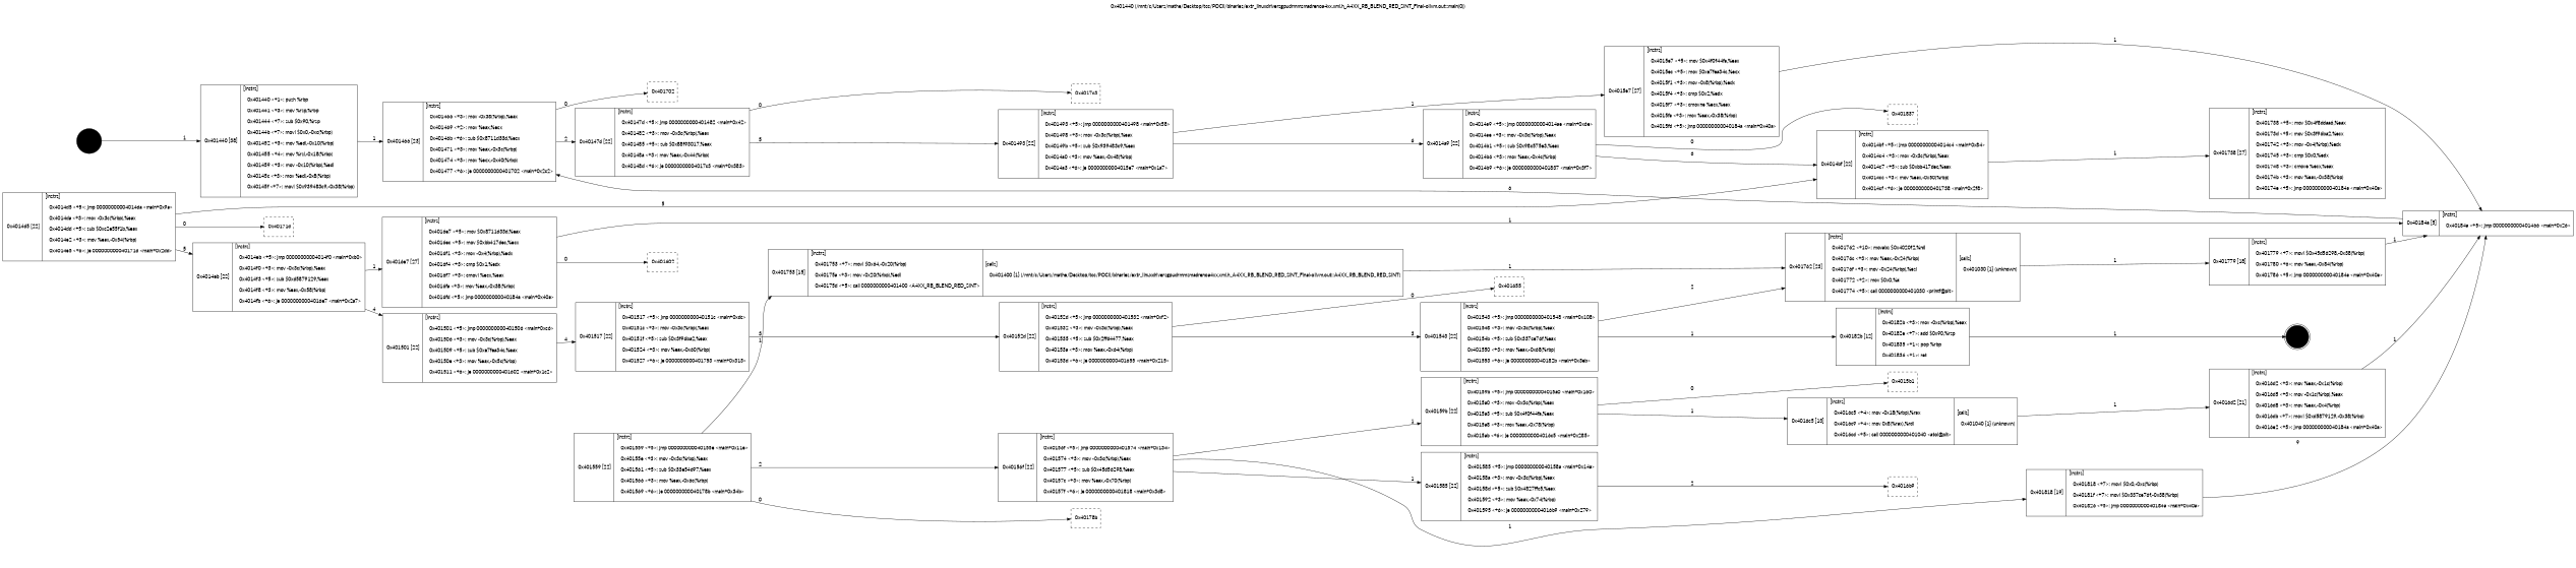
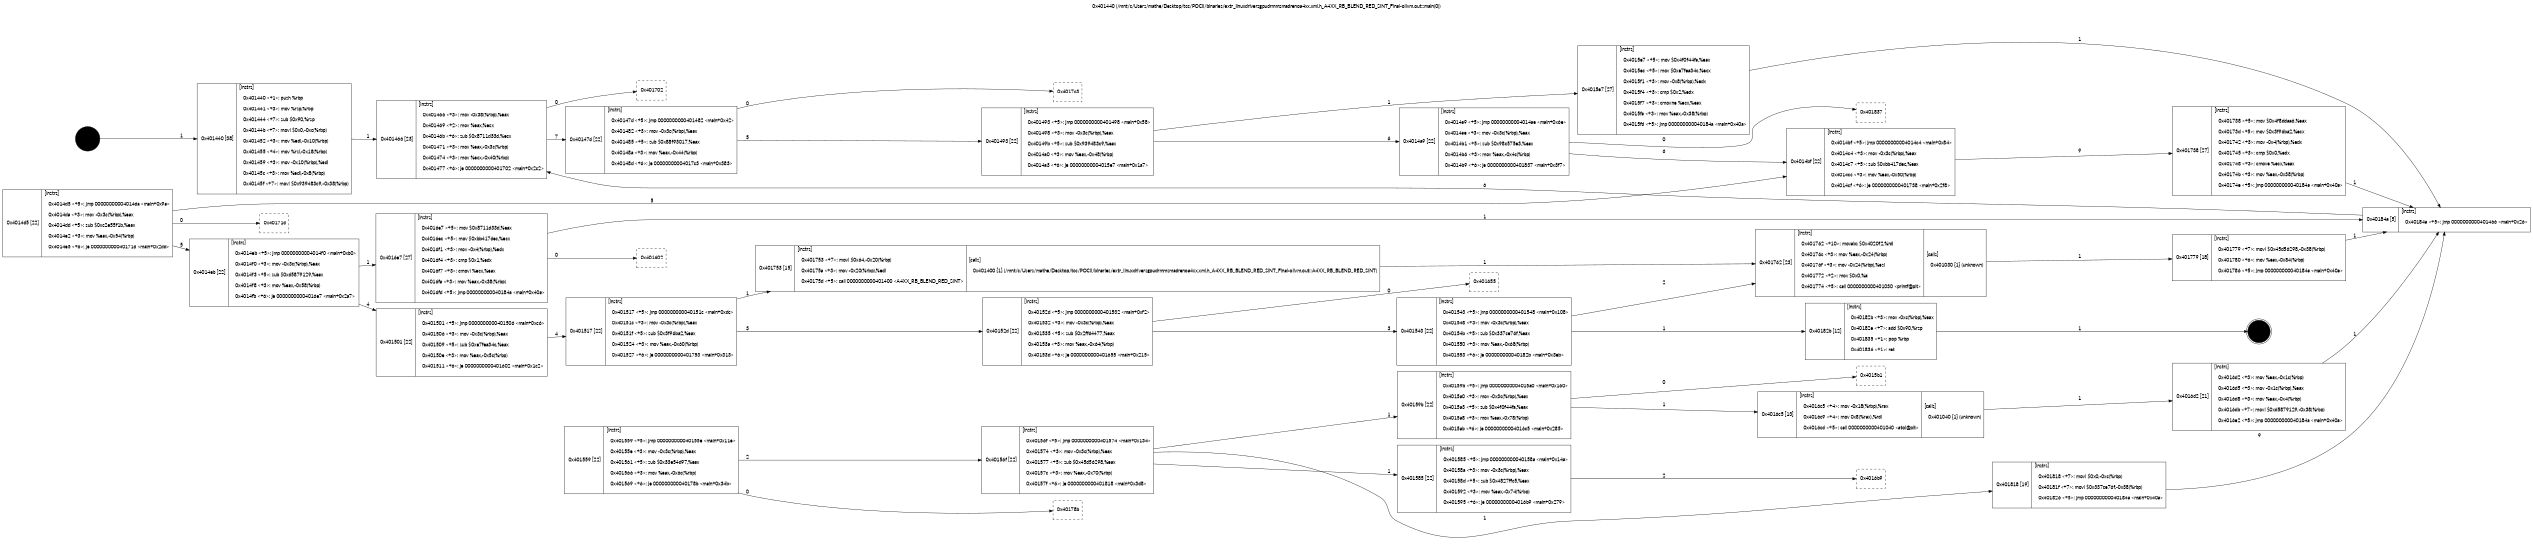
  digraph {
    fontname=Lato
    label="0x401440 (/mnt/c/Users/mathe/Desktop/tcc/POCII/binaries/extr_linuxdriversgpudrmmsmadrenoa4xx.xml.h_A4XX_RB_BLEND_RED_SINT_Final-ollvm.out::main(0))"
    labelloc=t
    rankdir=LR
    node [fontname=Lato shape=record]
    edge [fontname=Lato]
    Entry [fillcolor=black height=0.3 shape=circle style=filled width=0.3]
    n2 [label="{\n     0x401440 [38]\l\n     | [instrs]\l\n     &nbsp;&nbsp;0x401440 \<+1\>: push %rbp\l\n     &nbsp;&nbsp;0x401441 \<+3\>: mov %rsp,%rbp\l\n     &nbsp;&nbsp;0x401444 \<+7\>: sub $0x90,%rsp\l\n     &nbsp;&nbsp;0x40144b \<+7\>: movl $0x0,-0xc(%rbp)\l\n     &nbsp;&nbsp;0x401452 \<+3\>: mov %edi,-0x10(%rbp)\l\n     &nbsp;&nbsp;0x401455 \<+4\>: mov %rsi,-0x18(%rbp)\l\n     &nbsp;&nbsp;0x401459 \<+3\>: mov -0x10(%rbp),%edi\l\n     &nbsp;&nbsp;0x40145c \<+3\>: mov %edi,-0x8(%rbp)\l\n     &nbsp;&nbsp;0x40145f \<+7\>: movl $0x939483c9,-0x38(%rbp)\l\n  }"]
    n3 [label="{\n     0x401466 [23]\l\n     | [instrs]\l\n     &nbsp;&nbsp;0x401466 \<+3\>: mov -0x38(%rbp),%eax\l\n     &nbsp;&nbsp;0x401469 \<+2\>: mov %eax,%ecx\l\n     &nbsp;&nbsp;0x40146b \<+6\>: sub $0x8711d33d,%ecx\l\n     &nbsp;&nbsp;0x401471 \<+3\>: mov %eax,-0x3c(%rbp)\l\n     &nbsp;&nbsp;0x401474 \<+3\>: mov %ecx,-0x40(%rbp)\l\n     &nbsp;&nbsp;0x401477 \<+6\>: je 0000000000401702 \<main+0x2c2\>\l\n  }"]
    n4 [label="{\n     0x401702\l\n  }" style=dashed]
    n5 [label="{\n     0x40147d [22]\l\n     | [instrs]\l\n     &nbsp;&nbsp;0x40147d \<+5\>: jmp 0000000000401482 \<main+0x42\>\l\n     &nbsp;&nbsp;0x401482 \<+3\>: mov -0x3c(%rbp),%eax\l\n     &nbsp;&nbsp;0x401485 \<+5\>: sub $0x88f93017,%eax\l\n     &nbsp;&nbsp;0x40148a \<+3\>: mov %eax,-0x44(%rbp)\l\n     &nbsp;&nbsp;0x40148d \<+6\>: je 00000000004017c3 \<main+0x383\>\l\n  }"]
    n6 [label="{\n     0x4017c3\l\n  }" style=dashed]
    n7 [label="{\n     0x401493 [22]\l\n     | [instrs]\l\n     &nbsp;&nbsp;0x401493 \<+5\>: jmp 0000000000401498 \<main+0x58\>\l\n     &nbsp;&nbsp;0x401498 \<+3\>: mov -0x3c(%rbp),%eax\l\n     &nbsp;&nbsp;0x40149b \<+5\>: sub $0x939483c9,%eax\l\n     &nbsp;&nbsp;0x4014a0 \<+3\>: mov %eax,-0x48(%rbp)\l\n     &nbsp;&nbsp;0x4014a3 \<+6\>: je 00000000004015e7 \<main+0x1a7\>\l\n  }"]
    n8 [label="{\n     0x4015e7 [27]\l\n     | [instrs]\l\n     &nbsp;&nbsp;0x4015e7 \<+5\>: mov $0x4f0f44fa,%eax\l\n     &nbsp;&nbsp;0x4015ec \<+5\>: mov $0xe7fea34c,%ecx\l\n     &nbsp;&nbsp;0x4015f1 \<+3\>: mov -0x8(%rbp),%edx\l\n     &nbsp;&nbsp;0x4015f4 \<+3\>: cmp $0x2,%edx\l\n     &nbsp;&nbsp;0x4015f7 \<+3\>: cmovne %ecx,%eax\l\n     &nbsp;&nbsp;0x4015fa \<+3\>: mov %eax,-0x38(%rbp)\l\n     &nbsp;&nbsp;0x4015fd \<+5\>: jmp 000000000040184a \<main+0x40a\>\l\n  }"]
    n9 [label="{\n     0x4014a9 [22]\l\n     | [instrs]\l\n     &nbsp;&nbsp;0x4014a9 \<+5\>: jmp 00000000004014ae \<main+0x6e\>\l\n     &nbsp;&nbsp;0x4014ae \<+3\>: mov -0x3c(%rbp),%eax\l\n     &nbsp;&nbsp;0x4014b1 \<+5\>: sub $0x98c575e3,%eax\l\n     &nbsp;&nbsp;0x4014b6 \<+3\>: mov %eax,-0x4c(%rbp)\l\n     &nbsp;&nbsp;0x4014b9 \<+6\>: je 0000000000401837 \<main+0x3f7\>\l\n  }"]
    Exit [fillcolor=black height=0.3 peripheries=2 shape=circle style=filled width=0.3]
    n11 [label="{\n     0x40184a [5]\l\n     | [instrs]\l\n     &nbsp;&nbsp;0x40184a \<+5\>: jmp 0000000000401466 \<main+0x26\>\l\n  }"]
    n12 [label="{\n     0x401837\l\n  }" style=dashed]
    n13 [label="{\n     0x4014bf [22]\l\n     | [instrs]\l\n     &nbsp;&nbsp;0x4014bf \<+5\>: jmp 00000000004014c4 \<main+0x84\>\l\n     &nbsp;&nbsp;0x4014c4 \<+3\>: mov -0x3c(%rbp),%eax\l\n     &nbsp;&nbsp;0x4014c7 \<+5\>: sub $0xbb417dec,%eax\l\n     &nbsp;&nbsp;0x4014cc \<+3\>: mov %eax,-0x50(%rbp)\l\n     &nbsp;&nbsp;0x4014cf \<+6\>: je 0000000000401738 \<main+0x2f8\>\l\n  }"]
    n14 [label="{\n     0x401779 [18]\l\n     | [instrs]\l\n     &nbsp;&nbsp;0x401779 \<+7\>: movl $0x45d56298,-0x38(%rbp)\l\n     &nbsp;&nbsp;0x401780 \<+6\>: mov %eax,-0x84(%rbp)\l\n     &nbsp;&nbsp;0x401786 \<+5\>: jmp 000000000040184a \<main+0x40a\>\l\n  }"]
    n15 [label="{\n     0x401738 [27]\l\n     | [instrs]\l\n     &nbsp;&nbsp;0x401738 \<+5\>: mov $0x4f8ddaa6,%eax\l\n     &nbsp;&nbsp;0x40173d \<+5\>: mov $0x3f96ba2,%ecx\l\n     &nbsp;&nbsp;0x401742 \<+3\>: mov -0x4(%rbp),%edx\l\n     &nbsp;&nbsp;0x401745 \<+3\>: cmp $0x0,%edx\l\n     &nbsp;&nbsp;0x401748 \<+3\>: cmove %ecx,%eax\l\n     &nbsp;&nbsp;0x40174b \<+3\>: mov %eax,-0x38(%rbp)\l\n     &nbsp;&nbsp;0x40174e \<+5\>: jmp 000000000040184a \<main+0x40a\>\l\n  }"]
    n16 [label="{\n     0x401762 [23]\l\n     | [instrs]\l\n     &nbsp;&nbsp;0x401762 \<+10\>: movabs $0x4020f2,%rdi\l\n     &nbsp;&nbsp;0x40176c \<+3\>: mov %eax,-0x24(%rbp)\l\n     &nbsp;&nbsp;0x40176f \<+3\>: mov -0x24(%rbp),%esi\l\n     &nbsp;&nbsp;0x401772 \<+2\>: mov $0x0,%al\l\n     &nbsp;&nbsp;0x401774 \<+5\>: call 0000000000401030 \<printf@plt\>\l\n     | [calls]\l\n     &nbsp;&nbsp;0x401030 \{1\} (unknown)\l\n  }"]
    n17 [label="{\n     0x4014d5 [22]\l\n     | [instrs]\l\n     &nbsp;&nbsp;0x4014d5 \<+5\>: jmp 00000000004014da \<main+0x9a\>\l\n     &nbsp;&nbsp;0x4014da \<+3\>: mov -0x3c(%rbp),%eax\l\n     &nbsp;&nbsp;0x4014dd \<+5\>: sub $0xc2e55f1b,%eax\l\n     &nbsp;&nbsp;0x4014e2 \<+3\>: mov %eax,-0x54(%rbp)\l\n     &nbsp;&nbsp;0x4014e5 \<+6\>: je 000000000040171d \<main+0x2dd\>\l\n  }"]
    n18 [label="{\n     0x40171d\l\n  }" style=dashed]
    n19 [label="{\n     0x4014eb [22]\l\n     | [instrs]\l\n     &nbsp;&nbsp;0x4014eb \<+5\>: jmp 00000000004014f0 \<main+0xb0\>\l\n     &nbsp;&nbsp;0x4014f0 \<+3\>: mov -0x3c(%rbp),%eax\l\n     &nbsp;&nbsp;0x4014f3 \<+5\>: sub $0xd5879129,%eax\l\n     &nbsp;&nbsp;0x4014f8 \<+3\>: mov %eax,-0x58(%rbp)\l\n     &nbsp;&nbsp;0x4014fb \<+6\>: je 00000000004016e7 \<main+0x2a7\>\l\n  }"]
    n20 [label="{\n     0x4016d2 [21]\l\n     | [instrs]\l\n     &nbsp;&nbsp;0x4016d2 \<+3\>: mov %eax,-0x1c(%rbp)\l\n     &nbsp;&nbsp;0x4016d5 \<+3\>: mov -0x1c(%rbp),%eax\l\n     &nbsp;&nbsp;0x4016d8 \<+3\>: mov %eax,-0x4(%rbp)\l\n     &nbsp;&nbsp;0x4016db \<+7\>: movl $0xd5879129,-0x38(%rbp)\l\n     &nbsp;&nbsp;0x4016e2 \<+5\>: jmp 000000000040184a \<main+0x40a\>\l\n  }"]
    n21 [label="{\n     0x4016e7 [27]\l\n     | [instrs]\l\n     &nbsp;&nbsp;0x4016e7 \<+5\>: mov $0x8711d33d,%eax\l\n     &nbsp;&nbsp;0x4016ec \<+5\>: mov $0xbb417dec,%ecx\l\n     &nbsp;&nbsp;0x4016f1 \<+3\>: mov -0x4(%rbp),%edx\l\n     &nbsp;&nbsp;0x4016f4 \<+3\>: cmp $0x1,%edx\l\n     &nbsp;&nbsp;0x4016f7 \<+3\>: cmovl %ecx,%eax\l\n     &nbsp;&nbsp;0x4016fa \<+3\>: mov %eax,-0x38(%rbp)\l\n     &nbsp;&nbsp;0x4016fd \<+5\>: jmp 000000000040184a \<main+0x40a\>\l\n  }"]
    n22 [label="{\n     0x401501 [22]\l\n     | [instrs]\l\n     &nbsp;&nbsp;0x401501 \<+5\>: jmp 0000000000401506 \<main+0xc6\>\l\n     &nbsp;&nbsp;0x401506 \<+3\>: mov -0x3c(%rbp),%eax\l\n     &nbsp;&nbsp;0x401509 \<+5\>: sub $0xe7fea34c,%eax\l\n     &nbsp;&nbsp;0x40150e \<+3\>: mov %eax,-0x5c(%rbp)\l\n     &nbsp;&nbsp;0x401511 \<+6\>: je 0000000000401602 \<main+0x1c2\>\l\n  }"]
    n23 [label="{\n     0x4015b1\l\n  }" style=dashed]
    n24 [label="{\n     0x401602\l\n  }" style=dashed]
    n25 [label="{\n     0x401517 [22]\l\n     | [instrs]\l\n     &nbsp;&nbsp;0x401517 \<+5\>: jmp 000000000040151c \<main+0xdc\>\l\n     &nbsp;&nbsp;0x40151c \<+3\>: mov -0x3c(%rbp),%eax\l\n     &nbsp;&nbsp;0x40151f \<+5\>: sub $0x3f96ba2,%eax\l\n     &nbsp;&nbsp;0x401524 \<+3\>: mov %eax,-0x60(%rbp)\l\n     &nbsp;&nbsp;0x401527 \<+6\>: je 0000000000401753 \<main+0x313\>\l\n  }"]
    n26 [label="{\n     0x4016c5 [13]\l\n     | [instrs]\l\n     &nbsp;&nbsp;0x4016c5 \<+4\>: mov -0x18(%rbp),%rax\l\n     &nbsp;&nbsp;0x4016c9 \<+4\>: mov 0x8(%rax),%rdi\l\n     &nbsp;&nbsp;0x4016cd \<+5\>: call 0000000000401040 \<atoi@plt\>\l\n     | [calls]\l\n     &nbsp;&nbsp;0x401040 \{1\} (unknown)\l\n  }"]
    n27 [label="{\n     0x401753 [15]\l\n     | [instrs]\l\n     &nbsp;&nbsp;0x401753 \<+7\>: movl $0x64,-0x20(%rbp)\l\n     &nbsp;&nbsp;0x40175a \<+3\>: mov -0x20(%rbp),%edi\l\n     &nbsp;&nbsp;0x40175d \<+5\>: call 0000000000401400 \<A4XX_RB_BLEND_RED_SINT\>\l\n     | [calls]\l\n     &nbsp;&nbsp;0x401400 \{1\} (/mnt/c/Users/mathe/Desktop/tcc/POCII/binaries/extr_linuxdriversgpudrmmsmadrenoa4xx.xml.h_A4XX_RB_BLEND_RED_SINT_Final-ollvm.out::A4XX_RB_BLEND_RED_SINT)\l\n  }"]
    n28 [label="{\n     0x40152d [22]\l\n     | [instrs]\l\n     &nbsp;&nbsp;0x40152d \<+5\>: jmp 0000000000401532 \<main+0xf2\>\l\n     &nbsp;&nbsp;0x401532 \<+3\>: mov -0x3c(%rbp),%eax\l\n     &nbsp;&nbsp;0x401535 \<+5\>: sub $0x2ffd4477,%eax\l\n     &nbsp;&nbsp;0x40153a \<+3\>: mov %eax,-0x64(%rbp)\l\n     &nbsp;&nbsp;0x40153d \<+6\>: je 0000000000401655 \<main+0x215\>\l\n  }"]
    n29 [label="{\n     0x40159b [22]\l\n     | [instrs]\l\n     &nbsp;&nbsp;0x40159b \<+5\>: jmp 00000000004015a0 \<main+0x160\>\l\n     &nbsp;&nbsp;0x4015a0 \<+3\>: mov -0x3c(%rbp),%eax\l\n     &nbsp;&nbsp;0x4015a3 \<+5\>: sub $0x4f0f44fa,%eax\l\n     &nbsp;&nbsp;0x4015a8 \<+3\>: mov %eax,-0x78(%rbp)\l\n     &nbsp;&nbsp;0x4015ab \<+6\>: je 00000000004016c5 \<main+0x285\>\l\n  }"]
    n30 [label="{\n     0x401655\l\n  }" style=dashed]
    n31 [label="{\n     0x401543 [22]\l\n     | [instrs]\l\n     &nbsp;&nbsp;0x401543 \<+5\>: jmp 0000000000401548 \<main+0x108\>\l\n     &nbsp;&nbsp;0x401548 \<+3\>: mov -0x3c(%rbp),%eax\l\n     &nbsp;&nbsp;0x40154b \<+5\>: sub $0x337ce76f,%eax\l\n     &nbsp;&nbsp;0x401550 \<+3\>: mov %eax,-0x68(%rbp)\l\n     &nbsp;&nbsp;0x401553 \<+6\>: je 000000000040182b \<main+0x3eb\>\l\n  }"]
    n32 [label="{\n     0x4016b9\l\n  }" style=dashed]
    n33 [label="{\n     0x40182b [12]\l\n     | [instrs]\l\n     &nbsp;&nbsp;0x40182b \<+3\>: mov -0xc(%rbp),%eax\l\n     &nbsp;&nbsp;0x40182e \<+7\>: add $0x90,%rsp\l\n     &nbsp;&nbsp;0x401835 \<+1\>: pop %rbp\l\n     &nbsp;&nbsp;0x401836 \<+1\>: ret\l\n  }"]
    n34 [label="{\n     0x401585 [22]\l\n     | [instrs]\l\n     &nbsp;&nbsp;0x401585 \<+5\>: jmp 000000000040158a \<main+0x14a\>\l\n     &nbsp;&nbsp;0x40158a \<+3\>: mov -0x3c(%rbp),%eax\l\n     &nbsp;&nbsp;0x40158d \<+5\>: sub $0x4827ffc5,%eax\l\n     &nbsp;&nbsp;0x401592 \<+3\>: mov %eax,-0x74(%rbp)\l\n     &nbsp;&nbsp;0x401595 \<+6\>: je 00000000004016b9 \<main+0x279\>\l\n  }"]
    n35 [label="{\n     0x401559 [22]\l\n     | [instrs]\l\n     &nbsp;&nbsp;0x401559 \<+5\>: jmp 000000000040155e \<main+0x11e\>\l\n     &nbsp;&nbsp;0x40155e \<+3\>: mov -0x3c(%rbp),%eax\l\n     &nbsp;&nbsp;0x401561 \<+5\>: sub $0x33e54d97,%eax\l\n     &nbsp;&nbsp;0x401566 \<+3\>: mov %eax,-0x6c(%rbp)\l\n     &nbsp;&nbsp;0x401569 \<+6\>: je 000000000040178b \<main+0x34b\>\l\n  }"]
    n36 [label="{\n     0x40156f [22]\l\n     | [instrs]\l\n     &nbsp;&nbsp;0x40156f \<+5\>: jmp 0000000000401574 \<main+0x134\>\l\n     &nbsp;&nbsp;0x401574 \<+3\>: mov -0x3c(%rbp),%eax\l\n     &nbsp;&nbsp;0x401577 \<+5\>: sub $0x45d56298,%eax\l\n     &nbsp;&nbsp;0x40157c \<+3\>: mov %eax,-0x70(%rbp)\l\n     &nbsp;&nbsp;0x40157f \<+6\>: je 0000000000401818 \<main+0x3d8\>\l\n  }"]
    n37 [label="{\n     0x40178b\l\n  }" style=dashed]
    n38 [label="{\n     0x401818 [19]\l\n     | [instrs]\l\n     &nbsp;&nbsp;0x401818 \<+7\>: movl $0x0,-0xc(%rbp)\l\n     &nbsp;&nbsp;0x40181f \<+7\>: movl $0x337ce76f,-0x38(%rbp)\l\n     &nbsp;&nbsp;0x401826 \<+5\>: jmp 000000000040184a \<main+0x40a\>\l\n  }"]
    Entry -> n2 [label=" 1"]
    n2 -> n3 [label=" 1"]
    n3 -> n4 [label=" 0"]
-   n3 -> n5 [label=" 2"]
+   n3 -> n5 [label=" 7"]
    n5 -> n6 [label=" 0"]
    n5 -> n7 [label=" 5"]
    n7 -> n8 [label=" 1"]
    n7 -> n9 [label=" 6"]
    n8 -> n11 [label=" 1"]
    n9 -> n12 [label=" 0"]
    n9 -> n13 [label=" 6"]
    n11 -> n3 [label=" 6"]
-   n13 -> n15 [label=" 1"]
+   n13 -> n15 [label=" 9"]
    n14 -> n11 [label=" 1"]
+   n15 -> n11 [label=" 1"]
    n16 -> n14 [label=" 1"]
    n17 -> n13 [label=" 5"]
    n17 -> n18 [label=" 0"]
    n17 -> n19 [label=" 5"]
    n19 -> n21 [label=" 1"]
    n19 -> n22 [label=" 4"]
    n20 -> n11 [label=" 1"]
    n21 -> n11 [label=" 1"]
    n21 -> n24 [label=" 0"]
    n22 -> n25 [label=" 4"]
-   n35 -> n27 [label=" 1"]
+   n25 -> n27 [label=" 1"]
    n25 -> n28 [label=" 3"]
    n26 -> n20 [label=" 1"]
    n27 -> n16 [label=" 1"]
    n28 -> n30 [label=" 0"]
    n28 -> n31 [label=" 3"]
    n29 -> n23 [label=" 0"]
    n29 -> n26 [label=" 1"]
    n31 -> n16 [label=" 2"]
    n31 -> n33 [label=" 1"]
    n33 -> Exit [label=" 1"]
    n34 -> n32 [label=" 2"]
    n35 -> n36 [label=" 2"]
    n35 -> n37 [label=" 0"]
    n36 -> n29 [label=" 1"]
    n36 -> n34 [label=" 1"]
    n36 -> n38 [label=" 1"]
    n38 -> n11 [label=" 9"]
  }
